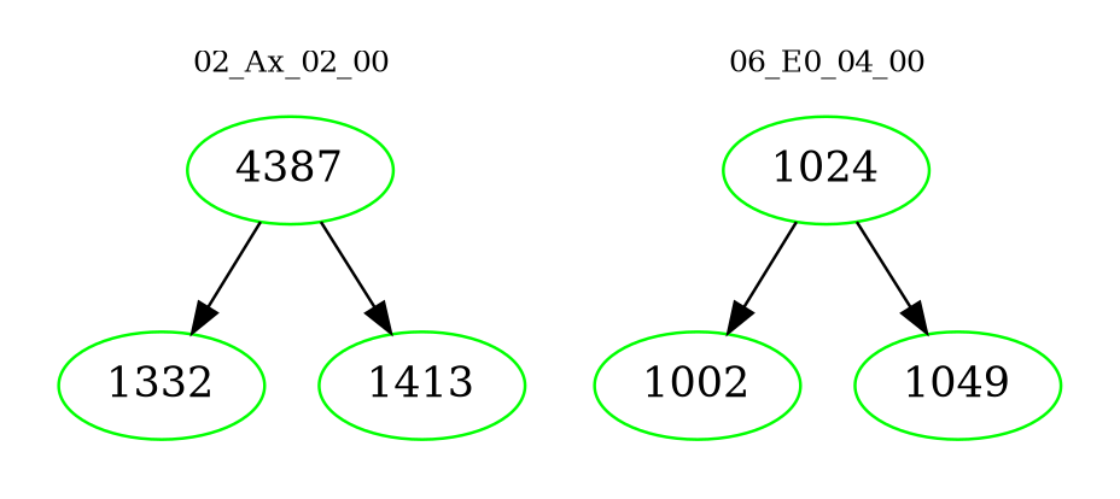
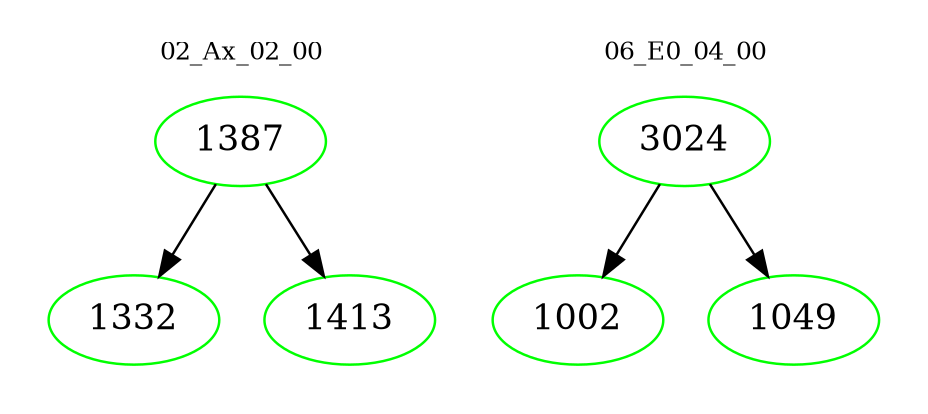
  digraph {
    node [color=green]
    edge [color=black]
-   n1 [label=4387]
+   n1 [label=1387]
    n2 [label=1332]
    n3 [label=1413]
-   n4 [label=1024]
+   n4 [label=3024]
    n5 [label=1002]
    n6 [label=1049]
    subgraph cluster_1 {
      color=white
      fontsize=10
      label="02_Ax_02_00"
      n1
      n2
      n3
    }
    subgraph cluster_2 {
      color=white
      fontsize=10
      label="06_E0_04_00"
      n4
      n5
      n6
    }
    n1 -> n2
    n1 -> n3
    n4 -> n5
    n4 -> n6
  }
